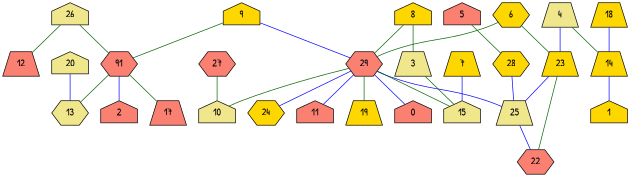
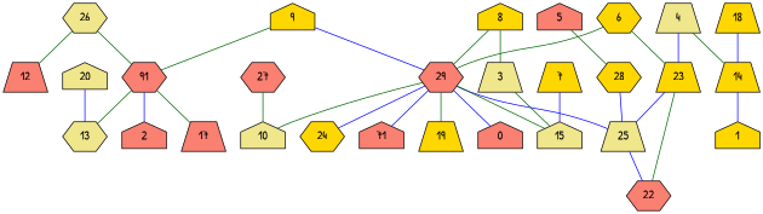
  digraph {
    fontname="Patrick Hand"
    node [fillcolor=gold fontname="Patrick Hand" shape=house style=filled]
    edge [color=darkgreen dir=none fontname="Patrick Hand"]
-   26 [fillcolor=khaki]
+   26 [fillcolor=khaki shape=hexagon]
    12 [fillcolor=salmon shape=trapezium]
    n3 [fillcolor=salmon label=91 shape=hexagon]
    13 [fillcolor=khaki shape=hexagon]
    2 [fillcolor=salmon]
    17 [fillcolor=salmon shape=trapezium]
    14 [shape=trapezium]
    1
    23 [shape=trapezium]
    22 [fillcolor=salmon shape=hexagon]
    20 [fillcolor=khaki]
    6 [shape=hexagon]
    29 [fillcolor=salmon shape=hexagon]
    10 [fillcolor=khaki]
    24 [shape=hexagon]
-   11 [fillcolor=salmon]
+   11 [fillcolor=salmon label=71]
    19 [shape=trapezium]
    0 [fillcolor=salmon]
    25 [fillcolor=khaki shape=trapezium]
    15 [fillcolor=khaki]
    8
    3 [fillcolor=khaki shape=trapezium]
    27 [fillcolor=salmon shape=hexagon]
    9
    28 [shape=hexagon]
    7 [shape=trapezium]
    5 [fillcolor=salmon]
    18 [shape=trapezium]
    4 [fillcolor=khaki shape=trapezium]
    subgraph sub_1 {
      26
      12
      n3
      13
      2
      17
      14
      1
      23
      22
      20
      6
      29
      10
      24
      11
      19
      0
      25
      15
      8
      3
      27
      9
      28
      7
      5
      18
      4
    }
    26 -> 12
    26 -> n3
    n3 -> 13
    n3 -> 2 [color=blue]
    n3 -> 17
    14 -> 1 [color=blue]
    23 -> 22
    23 -> 25 [color=blue]
    20 -> 13 [color=blue]
    6 -> 23
    6 -> 29
    29 -> 10
    29 -> 24 [color=blue]
    29 -> 11 [color=blue]
    29 -> 19
    29 -> 0 [color=blue]
    29 -> 25 [color=blue]
    29 -> 15
    25 -> 22 [color=blue]
    8 -> 29
    8 -> 3
    3 -> 15
    27 -> 10
    9 -> n3
    9 -> 29 [color=blue]
    28 -> 25 [color=blue]
    7 -> 15 [color=blue]
    5 -> 28
    18 -> 14 [color=blue]
    4 -> 14
    4 -> 23 [color=blue]
  }
